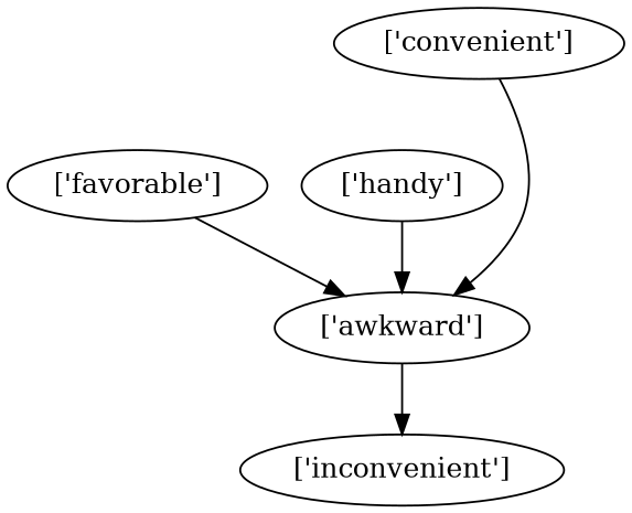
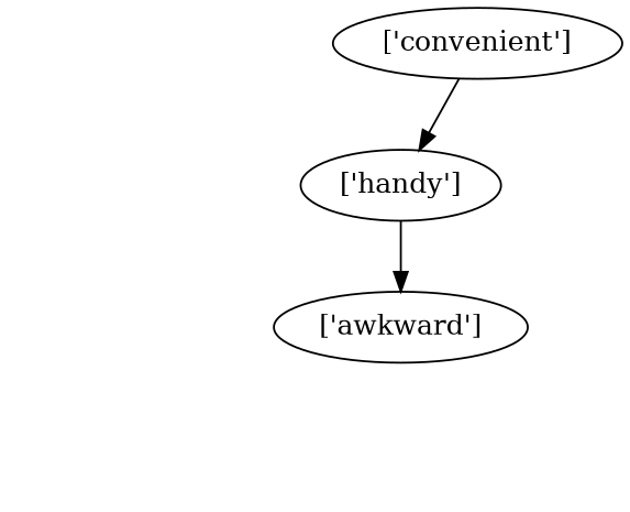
  strict digraph {
    "['handy']"
    "['awkward']"
-   "['favorable']"
-   "['inconvenient']"
    "['convenient']"
    "['handy']" -> "['awkward']"
-   "['awkward']" -> "['inconvenient']"
-   "['favorable']" -> "['awkward']"
-   "['convenient']" -> "['awkward']"
+   "['convenient']" -> "['handy']"
  }
